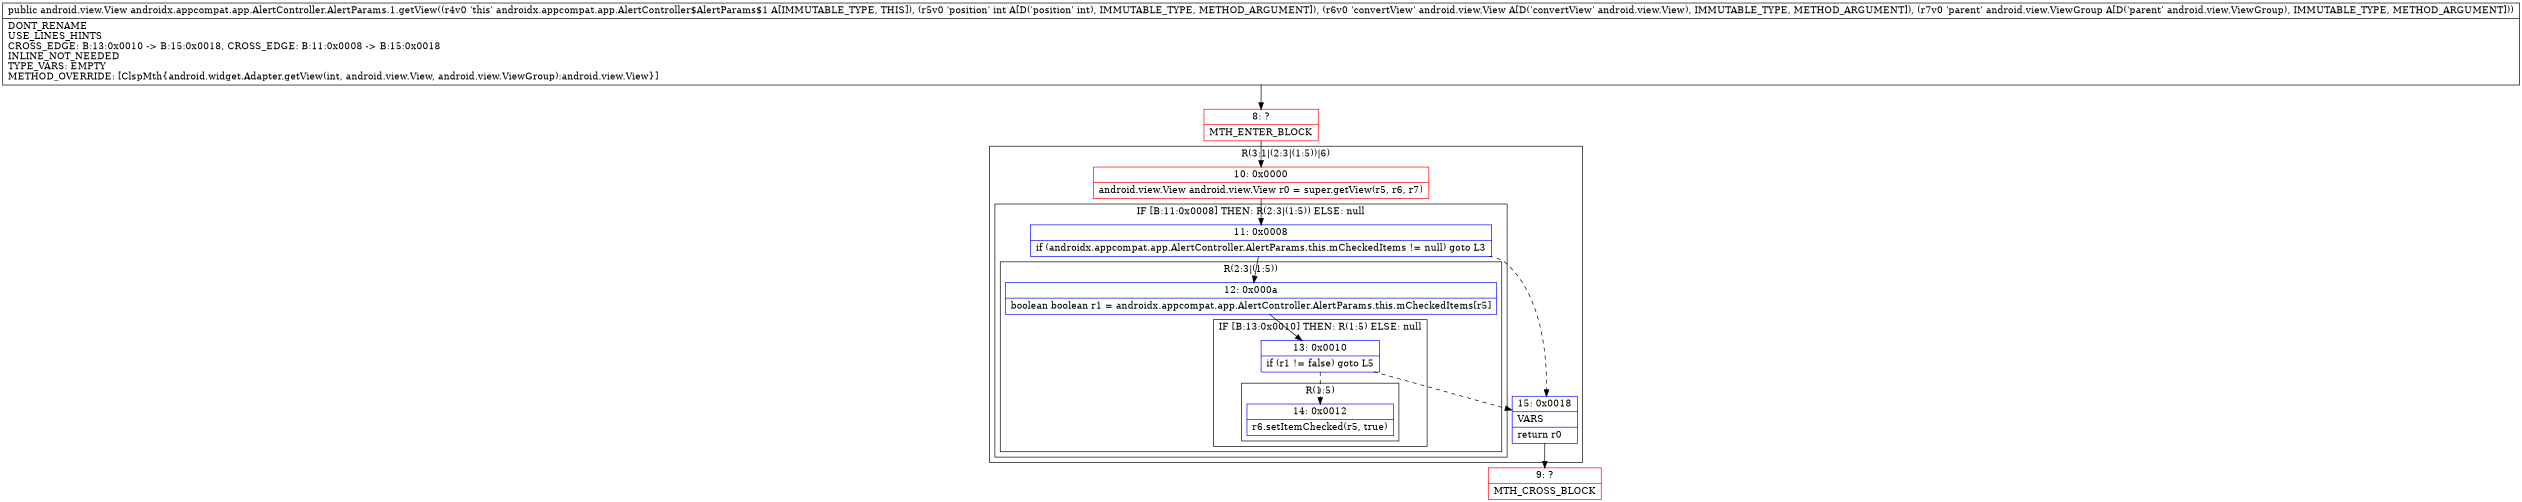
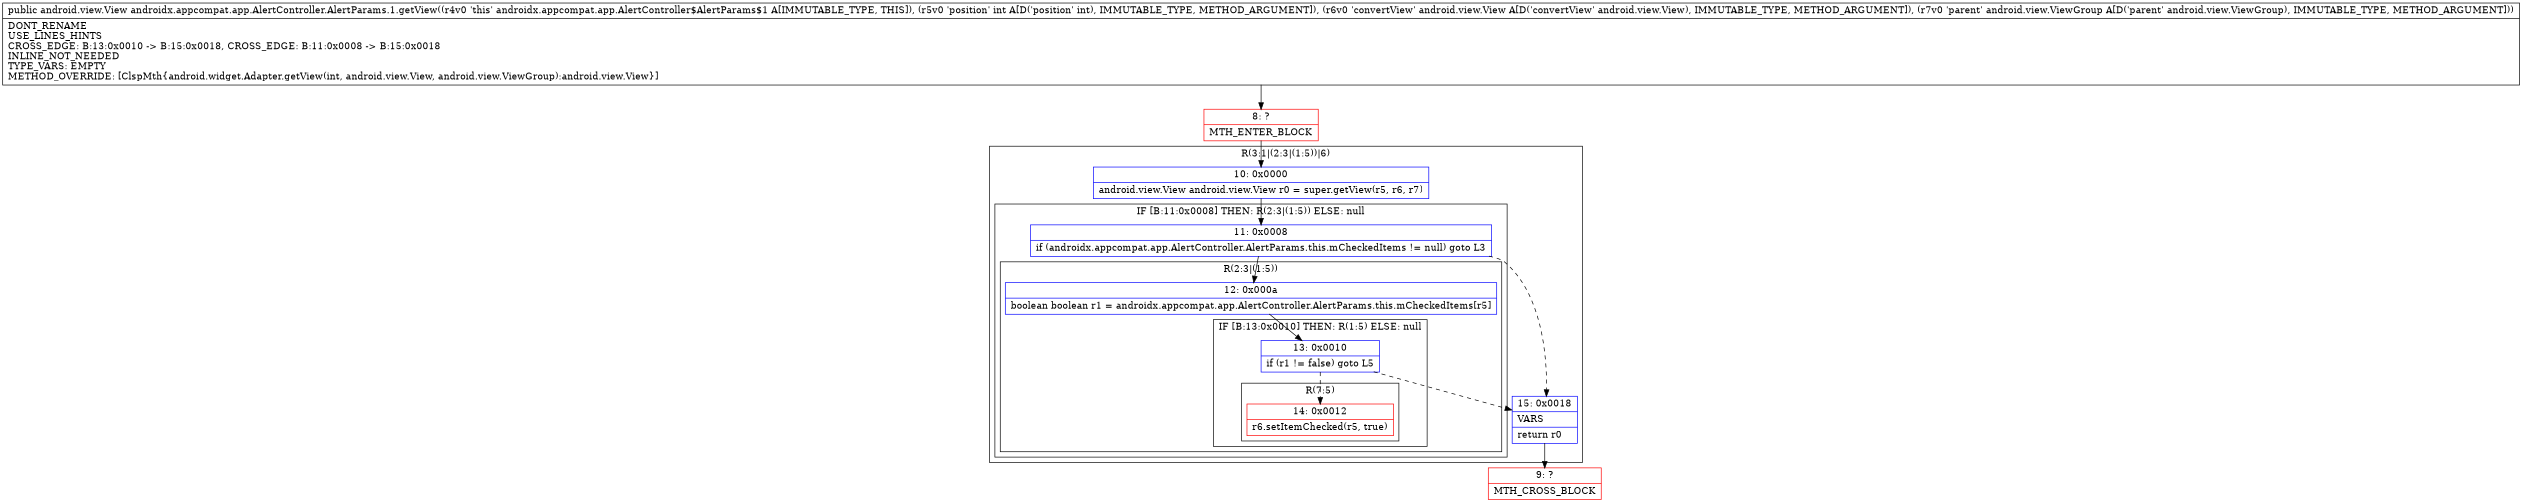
  digraph {
    node [color=blue shape=record]
-   n1 [label="{14\:\ 0x0012|r6.setItemChecked(r5, true)\l}"]
+   n1 [color=red label="{14\:\ 0x0012|r6.setItemChecked(r5, true)\l}"]
    n2 [label="{13\:\ 0x0010|if (r1 != false) goto L5\l}"]
    n3 [label="{12\:\ 0x000a|boolean boolean r1 = androidx.appcompat.app.AlertController.AlertParams.this.mCheckedItems[r5]\l}"]
    n4 [label="{11\:\ 0x0008|if (androidx.appcompat.app.AlertController.AlertParams.this.mCheckedItems != null) goto L3\l}"]
-   n5 [color=red label="{10\:\ 0x0000|android.view.View android.view.View r0 = super.getView(r5, r6, r7)\l}"]
+   n5 [label="{10\:\ 0x0000|android.view.View android.view.View r0 = super.getView(r5, r6, r7)\l}"]
    n6 [label="{15\:\ 0x0018|VARS\l|return r0\l}"]
    n7 [color=red label="{9\:\ ?|MTH_CROSS_BLOCK\l}"]
    n8 [color=red label="{8\:\ ?|MTH_ENTER_BLOCK\l}"]
    n9 [label="{public android.view.View androidx.appcompat.app.AlertController.AlertParams.1.getView((r4v0 'this' androidx.appcompat.app.AlertController$AlertParams$1 A[IMMUTABLE_TYPE, THIS]), (r5v0 'position' int A[D('position' int), IMMUTABLE_TYPE, METHOD_ARGUMENT]), (r6v0 'convertView' android.view.View A[D('convertView' android.view.View), IMMUTABLE_TYPE, METHOD_ARGUMENT]), (r7v0 'parent' android.view.ViewGroup A[D('parent' android.view.ViewGroup), IMMUTABLE_TYPE, METHOD_ARGUMENT]))  | DONT_RENAME\lUSE_LINES_HINTS\lCROSS_EDGE: B:13:0x0010 \-\> B:15:0x0018, CROSS_EDGE: B:11:0x0008 \-\> B:15:0x0018\lINLINE_NOT_NEEDED\lTYPE_VARS: EMPTY\lMETHOD_OVERRIDE: [ClspMth\{android.widget.Adapter.getView(int, android.view.View, android.view.ViewGroup):android.view.View\}]\l}" color=""]
    subgraph cluster_1 {
      label="R(3:1|(2:3|(1:5))|6)"
      n5
      n6
      subgraph cluster_2 {
        label="IF [B:11:0x0008] THEN: R(2:3|(1:5)) ELSE: null"
        n4
        subgraph cluster_3 {
          label="R(2:3|(1:5))"
          n3
          subgraph cluster_4 {
            label="IF [B:13:0x0010] THEN: R(1:5) ELSE: null"
            n2
            subgraph cluster_5 {
-             label="R(1:5)"
+             label="R(7:5)"
              n1
            }
          }
        }
      }
    }
    n2 -> n1 [style=dashed]
    n2 -> n6 [style=dashed]
    n3 -> n2
    n4 -> n3
    n4 -> n6 [style=dashed]
    n5 -> n4
    n6 -> n7
    n8 -> n5
    n9 -> n8
  }
